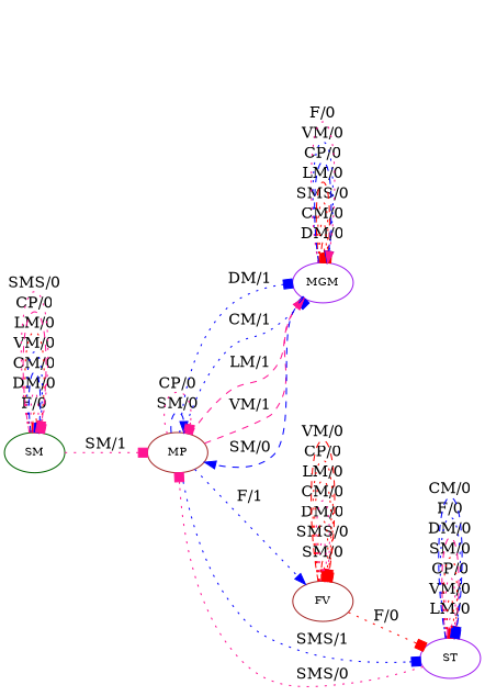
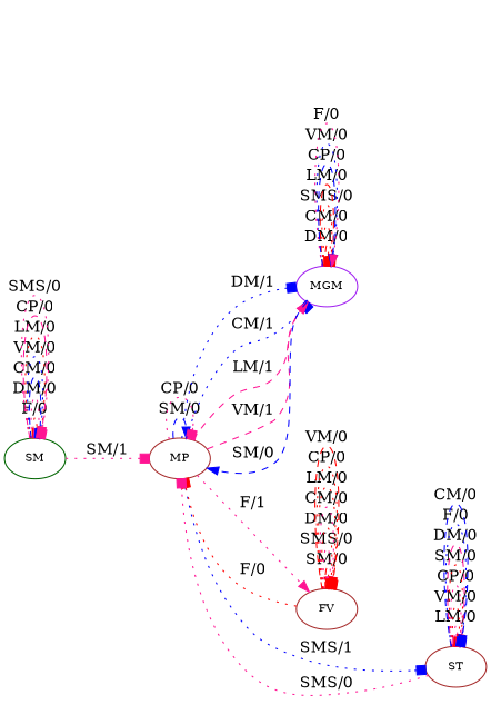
  digraph {
    rankdir=LR
    node [color=brown fontsize=10]
    edge [arrowhead=box color=red style=dotted]
    n1 [color=darkgreen label=SM]
    n2 [label=MP]
    n3 [color=purple label=MGM]
    n4 [label=FV]
-   n5 [color=purple label=ST]
+   n5 [label=ST]
    n1 -> n1 [label="F/0"]
    n1 -> n1 [color=deeppink label="DM/0"]
    n1 -> n1 [color=blue label="CM/0" style=dashed]
    n1 -> n1 [color=blue label="VM/0"]
    n1 -> n1 [arrowhead=normal label="LM/0"]
    n1 -> n1 [arrowhead=normal color=deeppink label="CP/0" style=dashed]
    n1 -> n1 [color=deeppink label="SMS/0"]
    n1 -> n2 [color=deeppink label="SM/1"]
    n2 -> n2 [arrowhead=normal color=blue label="SM/0" style=dashed]
    n2 -> n2 [color=deeppink label="CP/0"]
    n2 -> n3 [color=blue label="DM/1"]
    n2 -> n3 [color=blue label="CM/1"]
    n2 -> n3 [arrowhead=normal color=deeppink label="LM/1" style=dashed]
    n2 -> n3 [arrowhead=normal color=deeppink label="VM/1" style=dashed]
-   n2 -> n4 [arrowhead=normal color=blue label="F/1"]
+   n2 -> n4 [arrowhead=normal color=deeppink label="F/1"]
    n2 -> n5 [color=blue label="SMS/1"]
    n3 -> n2 [arrowhead=normal color=blue label="SM/0" style=dashed]
    n3 -> n3 [label="DM/0" style=dashed]
    n3 -> n3 [label="CM/0"]
    n3 -> n3 [label="SMS/0"]
    n3 -> n3 [arrowhead=normal label="LM/0" style=dashed]
    n3 -> n3 [arrowhead=normal color=blue label="CP/0" style=dashed]
    n3 -> n3 [arrowhead=normal color=blue label="VM/0"]
    n3 -> n3 [arrowhead=normal color=deeppink label="F/0"]
-   n4 -> n5 [label="F/0"]
+   n4 -> n2 [label="F/0"]
    n4 -> n4 [arrowhead=normal label="SM/0" style=dashed]
    n4 -> n4 [arrowhead=normal color=deeppink label="SMS/0"]
    n4 -> n4 [label="DM/0"]
    n4 -> n4 [arrowhead=normal color=deeppink label="CM/0"]
    n4 -> n4 [label="LM/0"]
    n4 -> n4 [arrowhead=normal label="CP/0"]
    n4 -> n4 [label="VM/0" style=dashed]
    n5 -> n2 [color=deeppink label="SMS/0"]
    n5 -> n5 [color=deeppink label="LM/0"]
    n5 -> n5 [label="VM/0"]
    n5 -> n5 [arrowhead=normal color=deeppink label="CP/0"]
    n5 -> n5 [arrowhead=normal label="SM/0"]
    n5 -> n5 [color=deeppink label="DM/0" style=dashed]
    n5 -> n5 [color=blue label="F/0"]
    n5 -> n5 [arrowhead=normal color=blue label="CM/0" style=dashed]
  }
